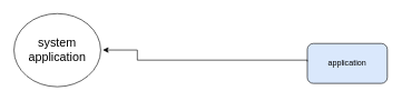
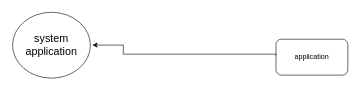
  <mxCell id="0" />
  <mxCell id="1" parent="0" />
  <mxCell id="2" value="&lt;font style=&quot;font-size: 18px;&quot;&gt;system application&lt;/font&gt;" style="ellipse;whiteSpace=wrap;html=1;" vertex="1" parent="1"><mxGeometry x="20" y="20" width="130" height="110" as="geometry" /></mxCell>
- <mxCell id="3" value="application" style="rounded=1;whiteSpace=wrap;html=1;fillColor=#dae8fc;" vertex="1" parent="1"><mxGeometry x="460" y="65" width="120" height="60" as="geometry" /></mxCell>
+ <mxCell id="3" value="application" style="rounded=1;whiteSpace=wrap;html=1;" vertex="1" parent="1"><mxGeometry x="460" y="65" width="120" height="60" as="geometry" /></mxCell>
  <mxCell id="4" style="edgeStyle=orthogonalEdgeStyle;rounded=0;orthogonalLoop=1;jettySize=auto;html=1;entryX=1.025;entryY=0.498;entryDx=0;entryDy=0;entryPerimeter=0;" edge="1" parent="1" target="2"><mxGeometry relative="1" as="geometry"><mxPoint x="460" y="92" as="sourcePoint" /><mxPoint x="205" y="90.37" as="targetPoint" /><Array as="points"><mxPoint x="460" y="90" /><mxPoint x="205" y="90" /></Array></mxGeometry></mxCell>
